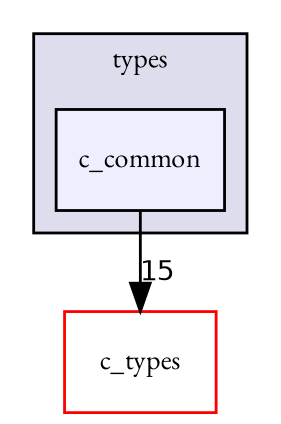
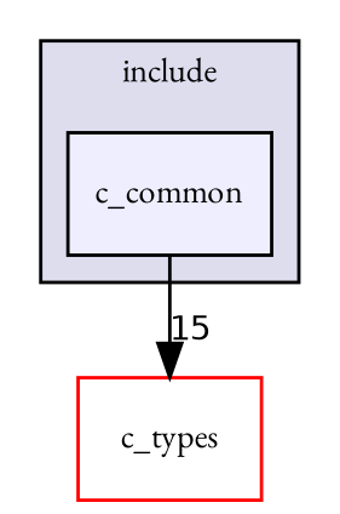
  digraph {
    compound=true
    fontname="EB Garamond"
    node [fontname="EB Garamond" fontsize=10 shape=box style=filled]
    n1 [fillcolor="#eeeeff" label=c_common pencolor=black]
    n2 [color=red fillcolor=white label=c_types]
    subgraph cluster_1 {
      bgcolor="#ddddee"
      fontsize=10
-     label=types
+     label=include
      pencolor=black
      n1
    }
    n1 -> n2 [headlabel=15 labeldistance=1.5 labelfontname=Helvetica labelfontsize=10 fontname="EB Garamond"]
  }
